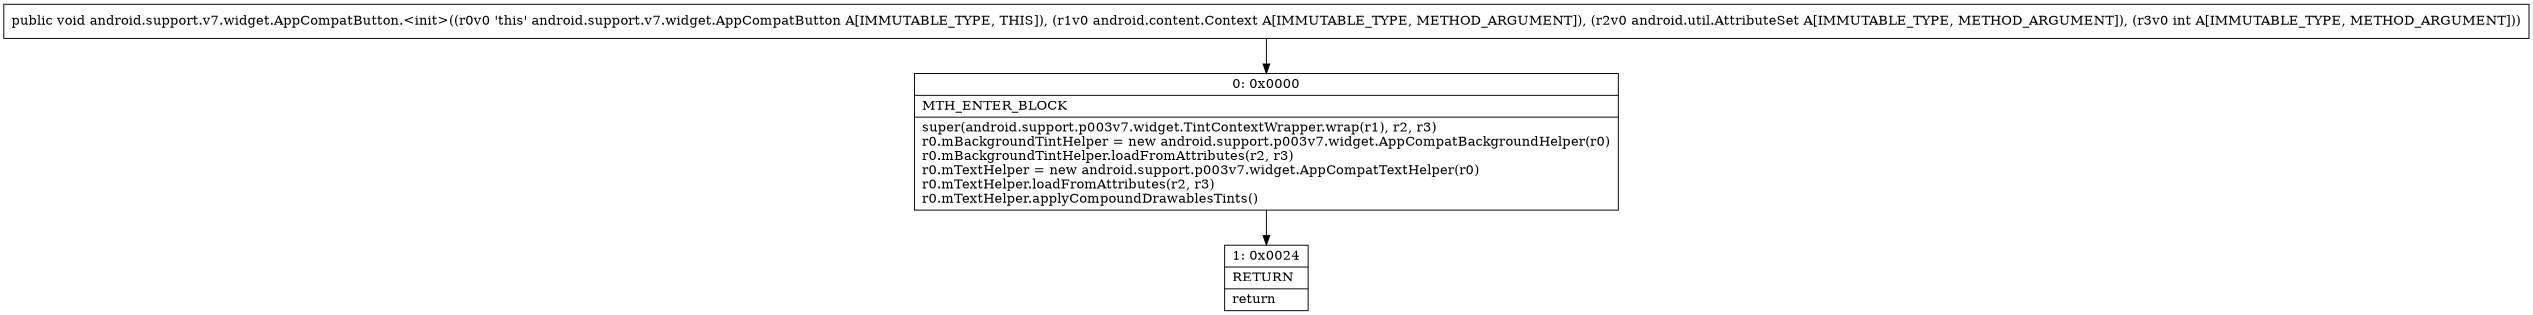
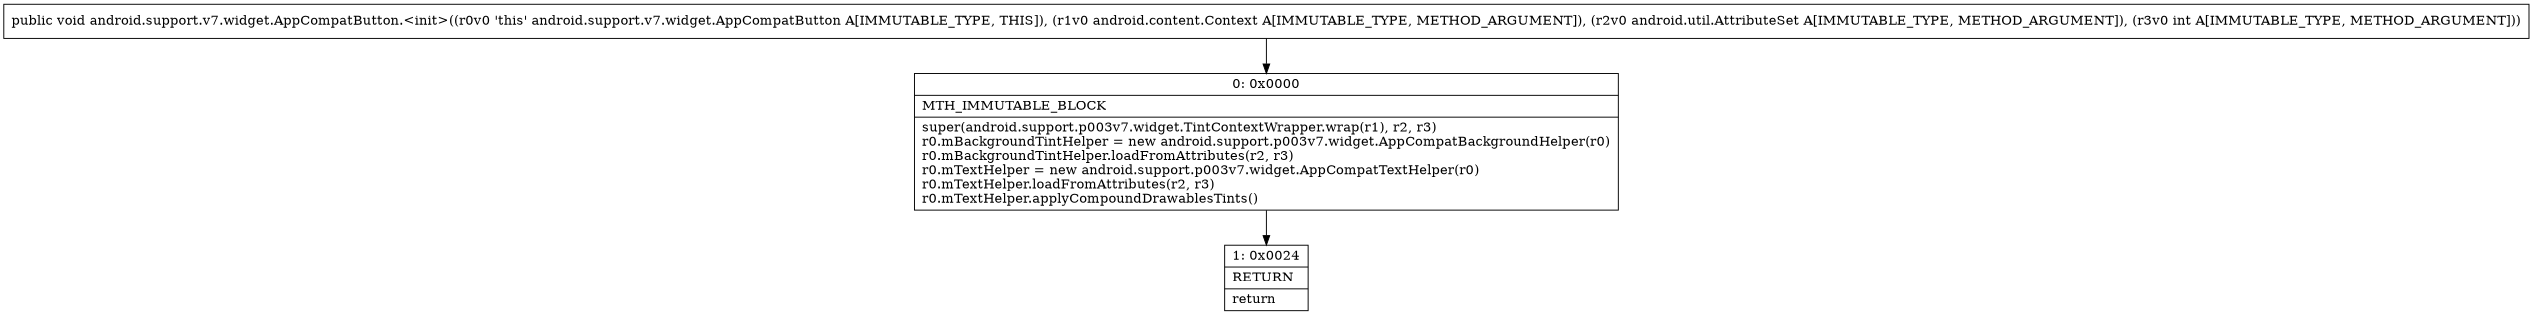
  digraph {
    node [shape=record]
-   n1 [label="{0\:\ 0x0000|MTH_ENTER_BLOCK\l|super(android.support.p003v7.widget.TintContextWrapper.wrap(r1), r2, r3)\lr0.mBackgroundTintHelper = new android.support.p003v7.widget.AppCompatBackgroundHelper(r0)\lr0.mBackgroundTintHelper.loadFromAttributes(r2, r3)\lr0.mTextHelper = new android.support.p003v7.widget.AppCompatTextHelper(r0)\lr0.mTextHelper.loadFromAttributes(r2, r3)\lr0.mTextHelper.applyCompoundDrawablesTints()\l}"]
+   n1 [label="{0\:\ 0x0000|MTH_IMMUTABLE_BLOCK\l|super(android.support.p003v7.widget.TintContextWrapper.wrap(r1), r2, r3)\lr0.mBackgroundTintHelper = new android.support.p003v7.widget.AppCompatBackgroundHelper(r0)\lr0.mBackgroundTintHelper.loadFromAttributes(r2, r3)\lr0.mTextHelper = new android.support.p003v7.widget.AppCompatTextHelper(r0)\lr0.mTextHelper.loadFromAttributes(r2, r3)\lr0.mTextHelper.applyCompoundDrawablesTints()\l}"]
    n2 [label="{1\:\ 0x0024|RETURN\l|return\l}"]
    n3 [label="{public void android.support.v7.widget.AppCompatButton.\<init\>((r0v0 'this' android.support.v7.widget.AppCompatButton A[IMMUTABLE_TYPE, THIS]), (r1v0 android.content.Context A[IMMUTABLE_TYPE, METHOD_ARGUMENT]), (r2v0 android.util.AttributeSet A[IMMUTABLE_TYPE, METHOD_ARGUMENT]), (r3v0 int A[IMMUTABLE_TYPE, METHOD_ARGUMENT])) }"]
    n1 -> n2
    n3 -> n1
  }
